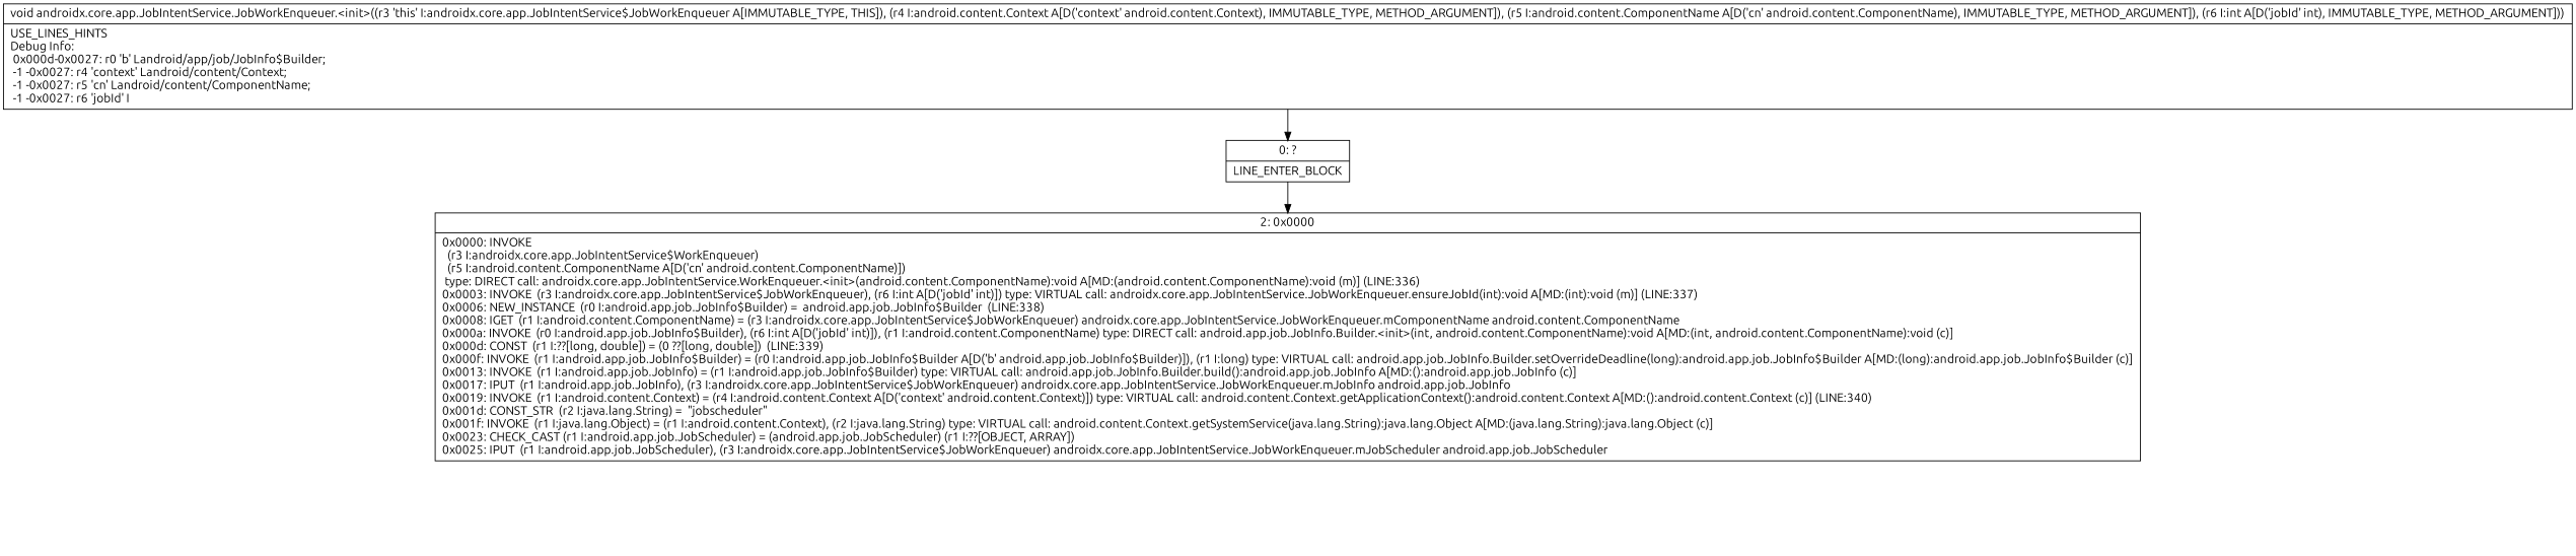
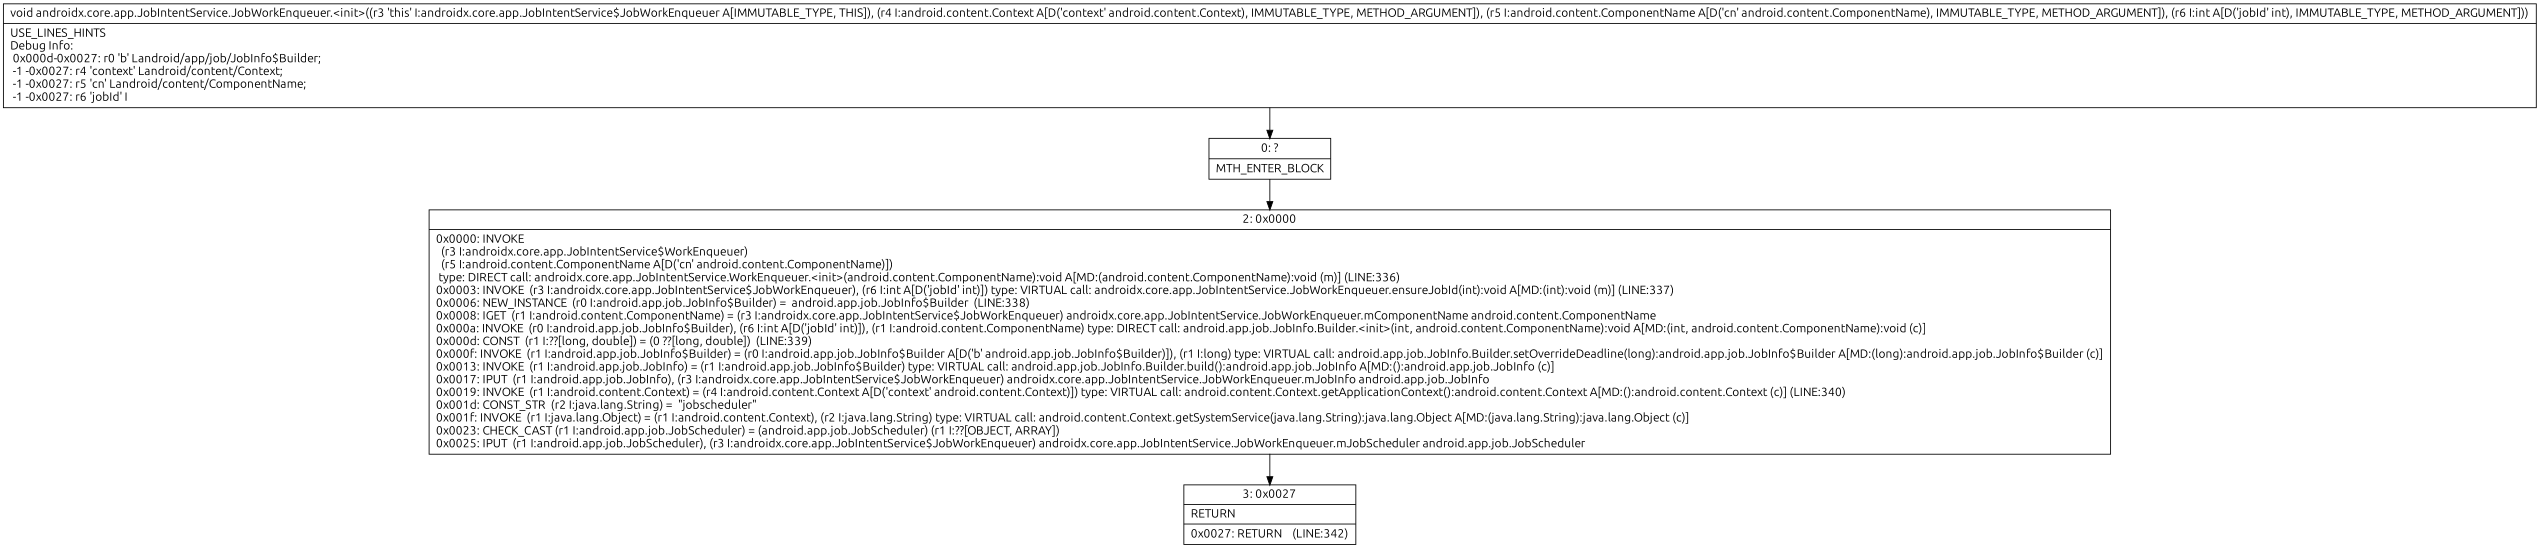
  digraph {
    fontname=Ubuntu
    node [fontname=Ubuntu shape=record]
    edge [fontname=Ubuntu]
-   n1 [label="{0\:\ ?|LINE_ENTER_BLOCK\l}"]
+   n1 [label="{0\:\ ?|MTH_ENTER_BLOCK\l}"]
    n2 [label="{2\:\ 0x0000|0x0000: INVOKE  \l  (r3 I:androidx.core.app.JobIntentService$WorkEnqueuer)\l  (r5 I:android.content.ComponentName A[D('cn' android.content.ComponentName)])\l type: DIRECT call: androidx.core.app.JobIntentService.WorkEnqueuer.\<init\>(android.content.ComponentName):void A[MD:(android.content.ComponentName):void (m)] (LINE:336)\l0x0003: INVOKE  (r3 I:androidx.core.app.JobIntentService$JobWorkEnqueuer), (r6 I:int A[D('jobId' int)]) type: VIRTUAL call: androidx.core.app.JobIntentService.JobWorkEnqueuer.ensureJobId(int):void A[MD:(int):void (m)] (LINE:337)\l0x0006: NEW_INSTANCE  (r0 I:android.app.job.JobInfo$Builder) =  android.app.job.JobInfo$Builder  (LINE:338)\l0x0008: IGET  (r1 I:android.content.ComponentName) = (r3 I:androidx.core.app.JobIntentService$JobWorkEnqueuer) androidx.core.app.JobIntentService.JobWorkEnqueuer.mComponentName android.content.ComponentName \l0x000a: INVOKE  (r0 I:android.app.job.JobInfo$Builder), (r6 I:int A[D('jobId' int)]), (r1 I:android.content.ComponentName) type: DIRECT call: android.app.job.JobInfo.Builder.\<init\>(int, android.content.ComponentName):void A[MD:(int, android.content.ComponentName):void (c)]\l0x000d: CONST  (r1 I:??[long, double]) = (0 ??[long, double])  (LINE:339)\l0x000f: INVOKE  (r1 I:android.app.job.JobInfo$Builder) = (r0 I:android.app.job.JobInfo$Builder A[D('b' android.app.job.JobInfo$Builder)]), (r1 I:long) type: VIRTUAL call: android.app.job.JobInfo.Builder.setOverrideDeadline(long):android.app.job.JobInfo$Builder A[MD:(long):android.app.job.JobInfo$Builder (c)]\l0x0013: INVOKE  (r1 I:android.app.job.JobInfo) = (r1 I:android.app.job.JobInfo$Builder) type: VIRTUAL call: android.app.job.JobInfo.Builder.build():android.app.job.JobInfo A[MD:():android.app.job.JobInfo (c)]\l0x0017: IPUT  (r1 I:android.app.job.JobInfo), (r3 I:androidx.core.app.JobIntentService$JobWorkEnqueuer) androidx.core.app.JobIntentService.JobWorkEnqueuer.mJobInfo android.app.job.JobInfo \l0x0019: INVOKE  (r1 I:android.content.Context) = (r4 I:android.content.Context A[D('context' android.content.Context)]) type: VIRTUAL call: android.content.Context.getApplicationContext():android.content.Context A[MD:():android.content.Context (c)] (LINE:340)\l0x001d: CONST_STR  (r2 I:java.lang.String) =  \"jobscheduler\" \l0x001f: INVOKE  (r1 I:java.lang.Object) = (r1 I:android.content.Context), (r2 I:java.lang.String) type: VIRTUAL call: android.content.Context.getSystemService(java.lang.String):java.lang.Object A[MD:(java.lang.String):java.lang.Object (c)]\l0x0023: CHECK_CAST (r1 I:android.app.job.JobScheduler) = (android.app.job.JobScheduler) (r1 I:??[OBJECT, ARRAY]) \l0x0025: IPUT  (r1 I:android.app.job.JobScheduler), (r3 I:androidx.core.app.JobIntentService$JobWorkEnqueuer) androidx.core.app.JobIntentService.JobWorkEnqueuer.mJobScheduler android.app.job.JobScheduler \l}"]
+   n3 [label="{3\:\ 0x0027|RETURN\l|0x0027: RETURN    (LINE:342)\l}"]
    n4 [label="{void androidx.core.app.JobIntentService.JobWorkEnqueuer.\<init\>((r3 'this' I:androidx.core.app.JobIntentService$JobWorkEnqueuer A[IMMUTABLE_TYPE, THIS]), (r4 I:android.content.Context A[D('context' android.content.Context), IMMUTABLE_TYPE, METHOD_ARGUMENT]), (r5 I:android.content.ComponentName A[D('cn' android.content.ComponentName), IMMUTABLE_TYPE, METHOD_ARGUMENT]), (r6 I:int A[D('jobId' int), IMMUTABLE_TYPE, METHOD_ARGUMENT]))  | USE_LINES_HINTS\lDebug Info:\l  0x000d\-0x0027: r0 'b' Landroid\/app\/job\/JobInfo$Builder;\l  \-1 \-0x0027: r4 'context' Landroid\/content\/Context;\l  \-1 \-0x0027: r5 'cn' Landroid\/content\/ComponentName;\l  \-1 \-0x0027: r6 'jobId' I\l}"]
    n1 -> n2
+   n2 -> n3
    n4 -> n1
  }
